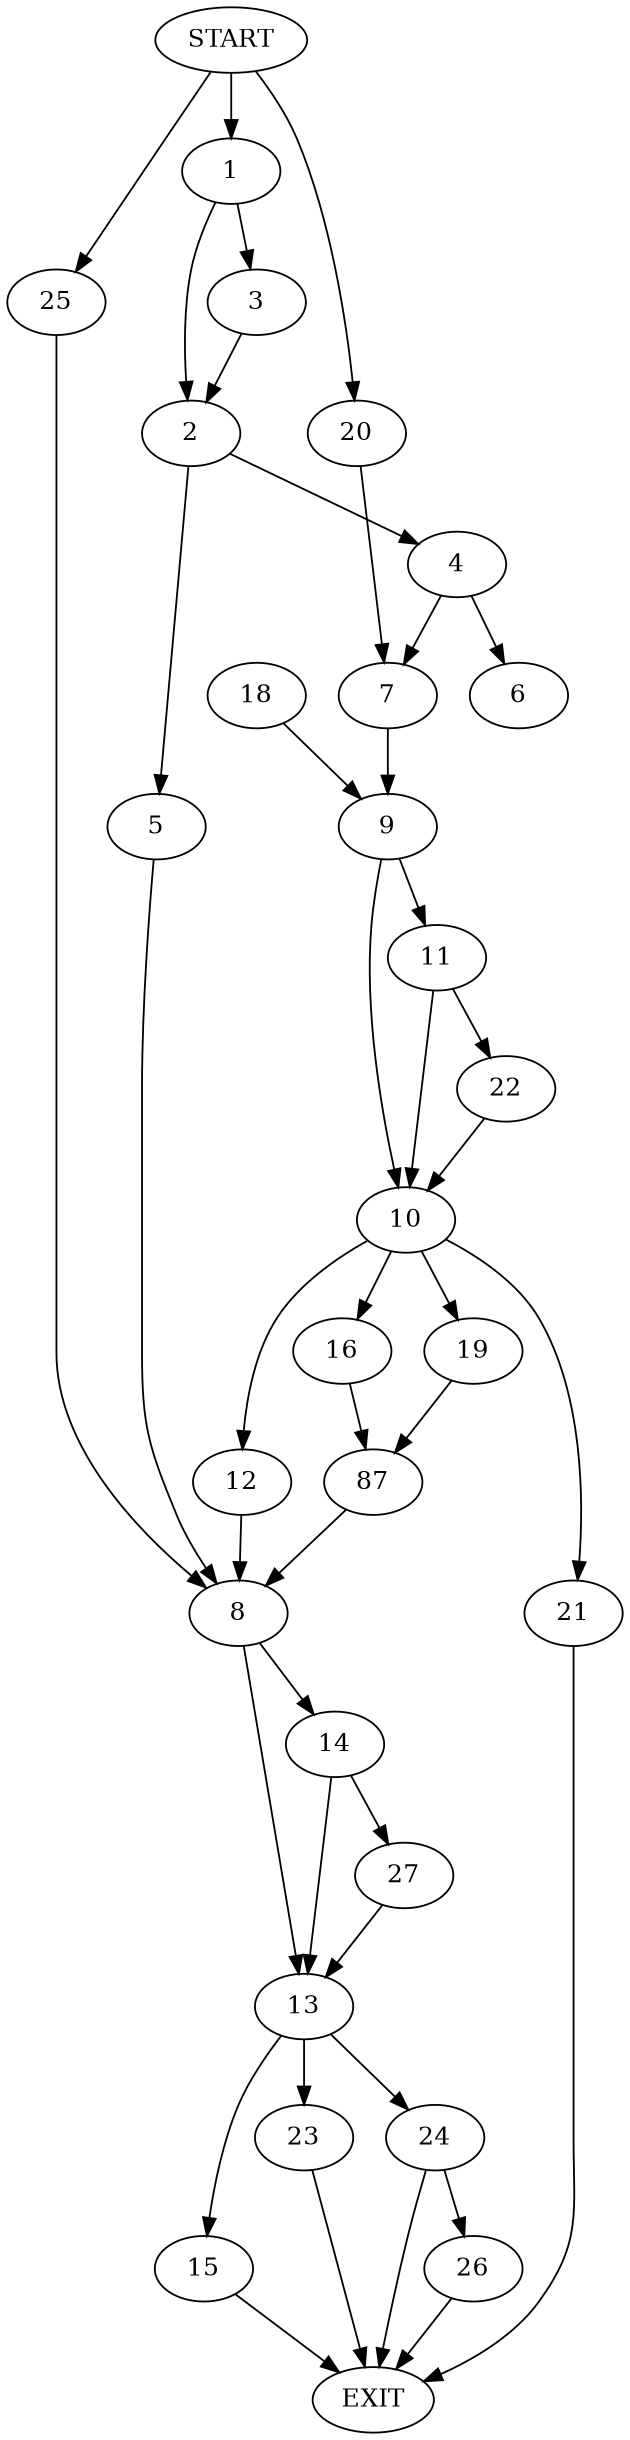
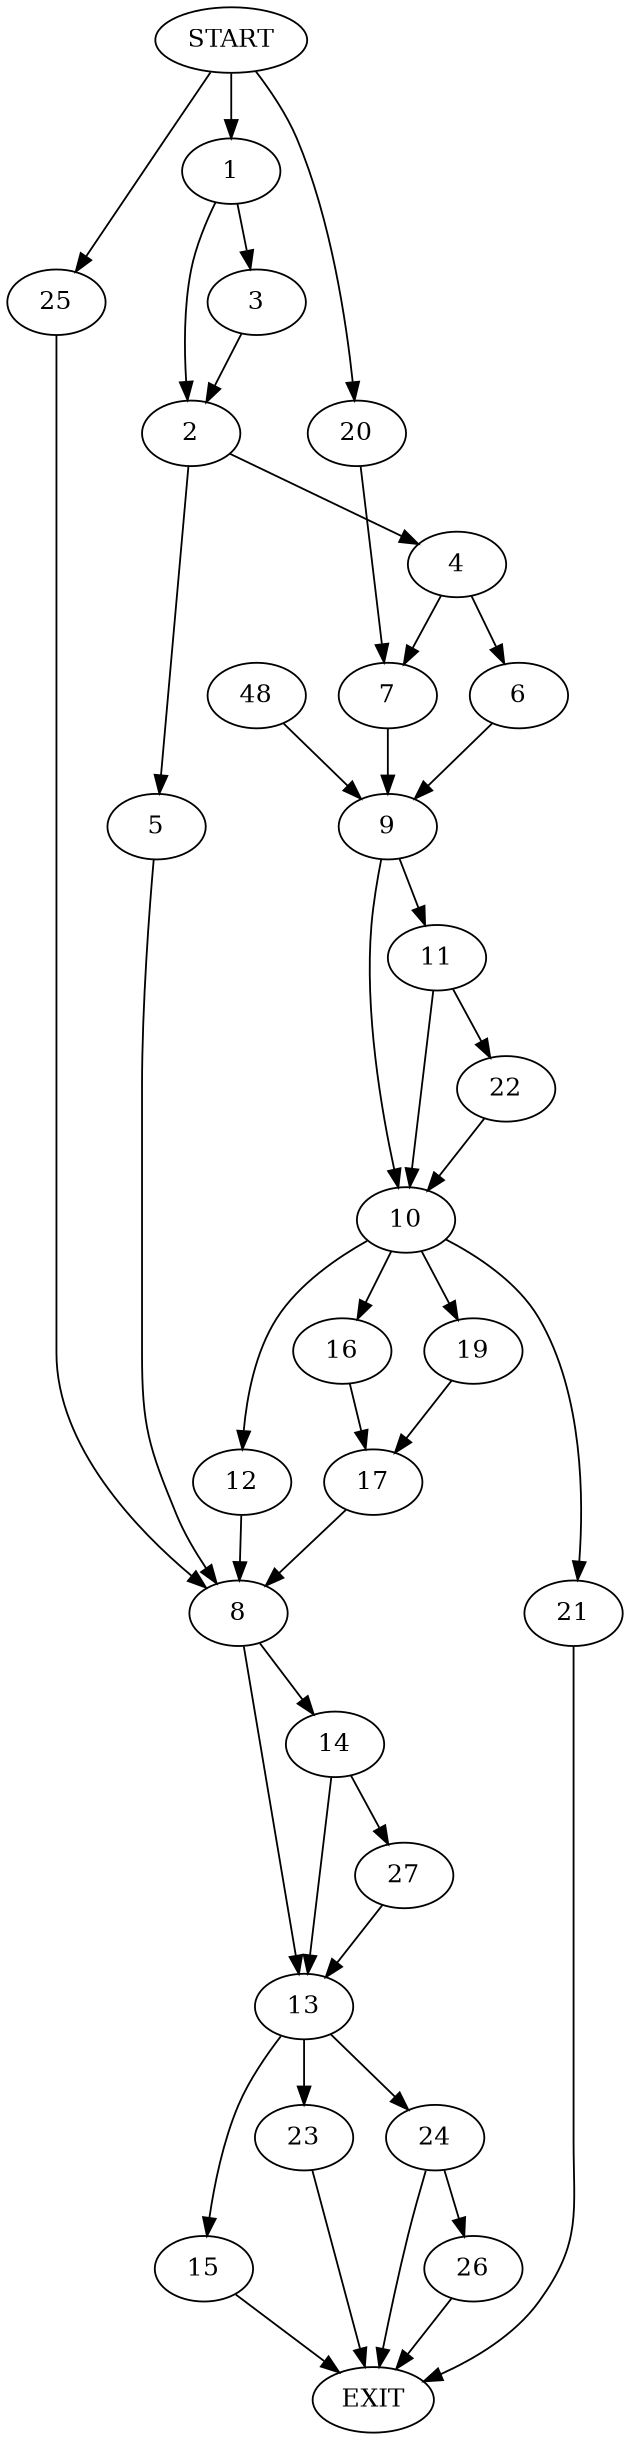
  digraph {
    n1 [label=START]
    1
    20
    25
    2
    3
-   18
+   18 [label=48]
    9
    7
    8
    n11 [label=EXIT]
    4
    5
    6
    13
    14
    10
    11
    15
    23
    24
    27
    12
    16
    19
    21
    22
-   17 [label=87]
+   17
    26
    n1 -> 1
    n1 -> 20
    n1 -> 25
    1 -> 2
    1 -> 3
    20 -> 7
    25 -> 8
    2 -> 4
    2 -> 5
    3 -> 2
    18 -> 9
    9 -> 10
    9 -> 11
    7 -> 9
    8 -> 13
    8 -> 14
    4 -> 7
    4 -> 6
    5 -> 8
+   6 -> 9
    13 -> 15
    13 -> 23
    13 -> 24
    14 -> 13
    14 -> 27
    10 -> 12
    10 -> 16
    10 -> 19
    10 -> 21
    11 -> 10
    11 -> 22
    15 -> n11
    23 -> n11
    24 -> n11
    24 -> 26
    27 -> 13
    12 -> 8
    16 -> 17
    19 -> 17
    21 -> n11
    22 -> 10
    17 -> 8
    26 -> n11
  }
